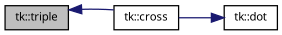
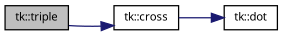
  digraph {
    rankdir=LR
    node [color=black fontname="sans-serif" fontsize=9 shape=record]
    edge [color=midnightblue fontname="sans-serif" fontsize=9 labelfontname="sans-serif" labelfontsize=9 style=solid]
    n1 [fillcolor=grey75 fontcolor=black height=0.2 label="tk::triple" style=filled width=0.4]
    n2 [height=0.2 label="tk::cross" width=0.4]
    n3 [height=0.2 label="tk::dot" width=0.4]
-   n2 -> n1
+   n1 -> n2
    n2 -> n3
  }
